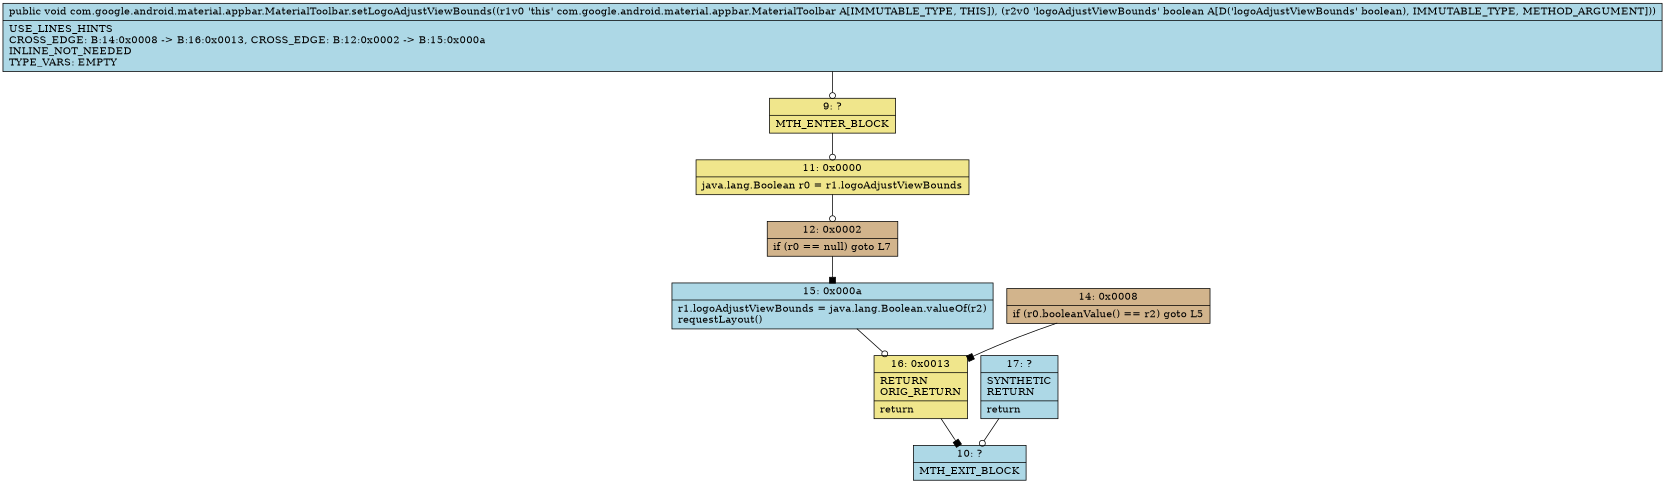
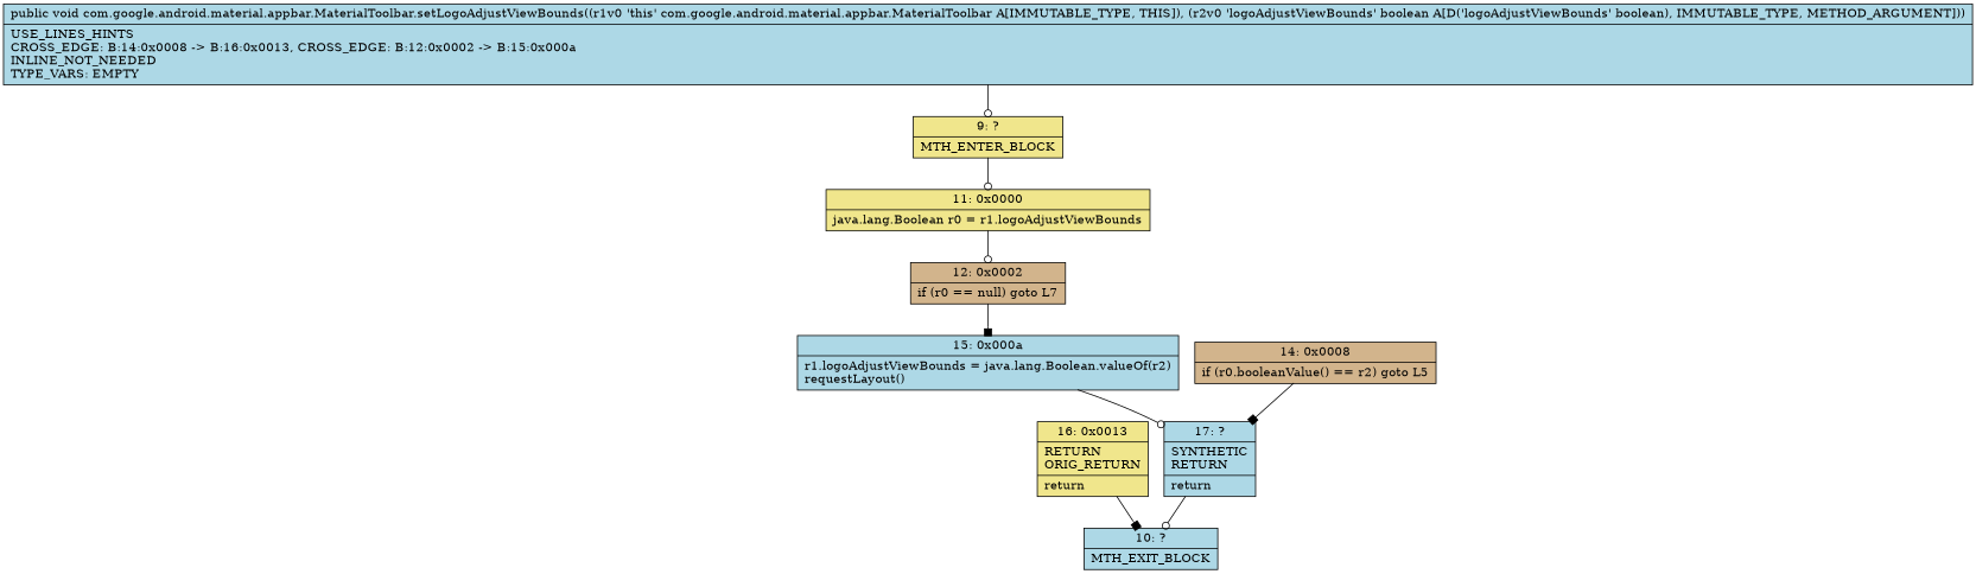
  digraph {
    node [fillcolor=lightblue shape=record style=filled]
    edge [arrowhead=odot]
    n1 [fillcolor=khaki label="{9\:\ ?|MTH_ENTER_BLOCK\l}"]
    n2 [fillcolor=khaki label="{11\:\ 0x0000|java.lang.Boolean r0 = r1.logoAdjustViewBounds\l}"]
    n3 [fillcolor=tan label="{12\:\ 0x0002|if (r0 == null) goto L7\l}"]
    n4 [label="{15\:\ 0x000a|r1.logoAdjustViewBounds = java.lang.Boolean.valueOf(r2)\lrequestLayout()\l}"]
    n5 [fillcolor=khaki label="{16\:\ 0x0013|RETURN\lORIG_RETURN\l|return\l}"]
    n6 [fillcolor=tan label="{14\:\ 0x0008|if (r0.booleanValue() == r2) goto L5\l}"]
    n7 [label="{17\:\ ?|SYNTHETIC\lRETURN\l|return\l}"]
    n8 [label="{10\:\ ?|MTH_EXIT_BLOCK\l}"]
    n9 [label="{public void com.google.android.material.appbar.MaterialToolbar.setLogoAdjustViewBounds((r1v0 'this' com.google.android.material.appbar.MaterialToolbar A[IMMUTABLE_TYPE, THIS]), (r2v0 'logoAdjustViewBounds' boolean A[D('logoAdjustViewBounds' boolean), IMMUTABLE_TYPE, METHOD_ARGUMENT]))  | USE_LINES_HINTS\lCROSS_EDGE: B:14:0x0008 \-\> B:16:0x0013, CROSS_EDGE: B:12:0x0002 \-\> B:15:0x000a\lINLINE_NOT_NEEDED\lTYPE_VARS: EMPTY\l}"]
    n1 -> n2
    n2 -> n3
    n3 -> n4 [arrowhead=box]
-   n4 -> n5
+   n4 -> n7
    n5 -> n8 [arrowhead=box]
-   n6 -> n5 [arrowhead=box]
+   n6 -> n7 [arrowhead=box]
    n7 -> n8
    n9 -> n1
  }
